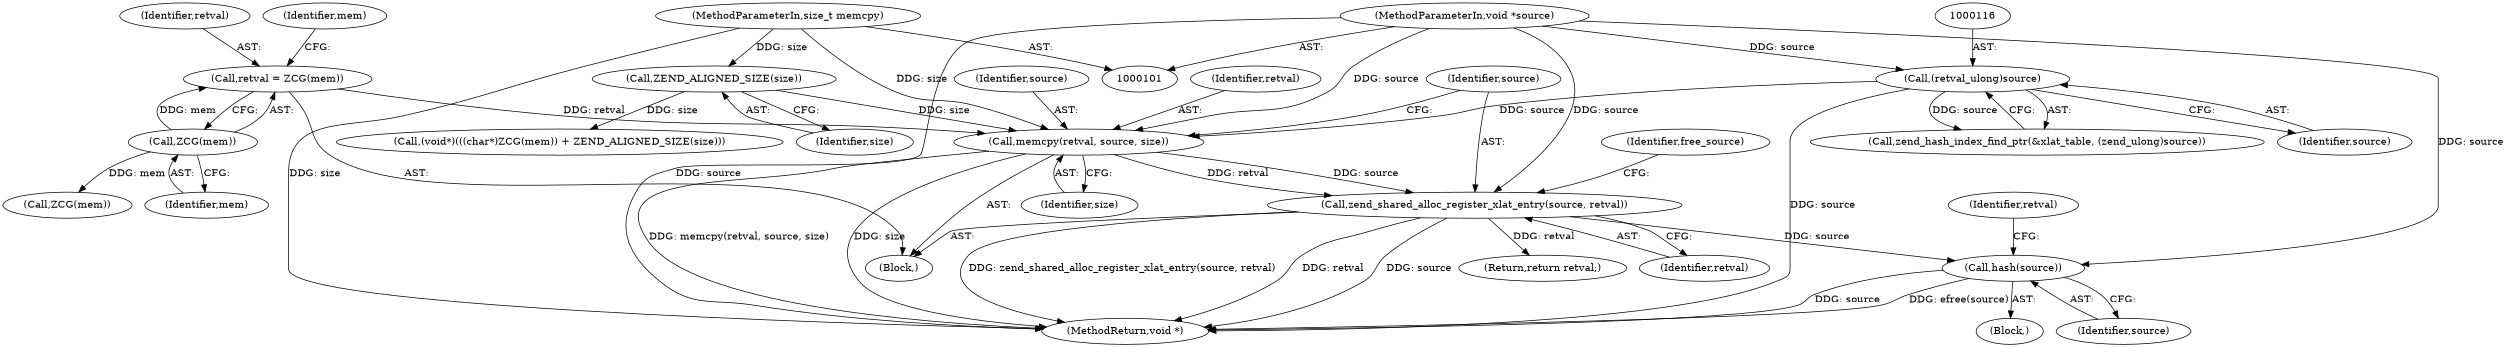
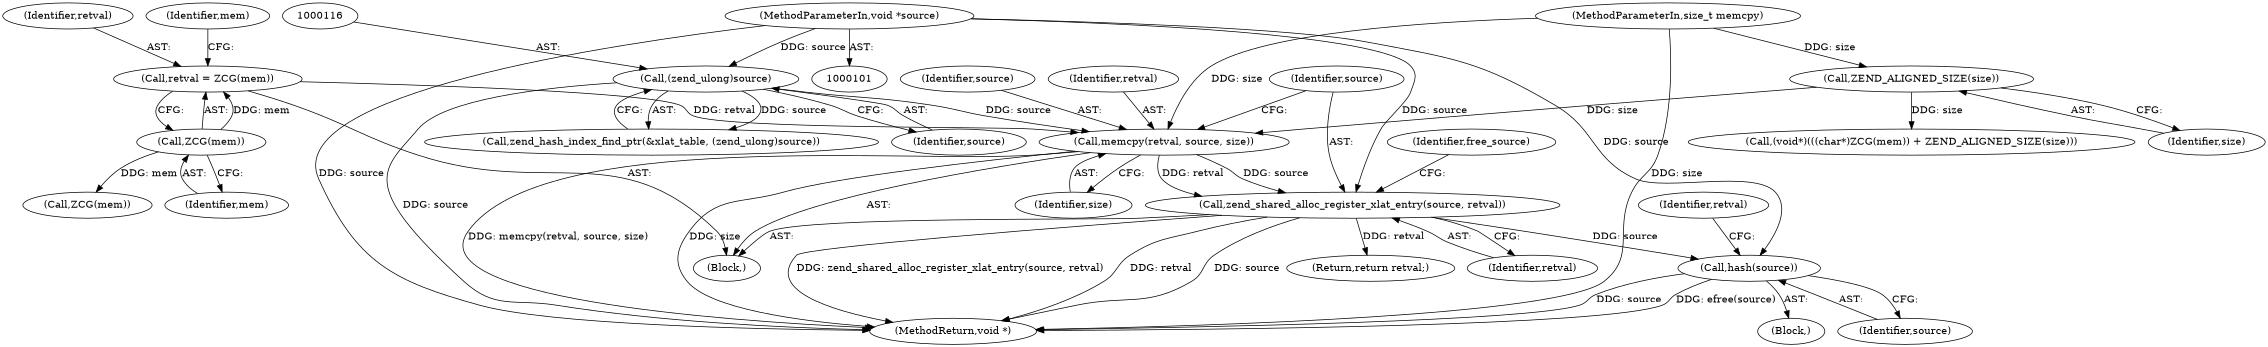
  digraph {
    n1 [label="(Call,hash(source))"]
    n2 [label="(Block,)"]
    n3 [label="(Identifier,source)"]
    n4 [label="(MethodReturn,void *)"]
    n5 [label="(Call,zend_shared_alloc_register_xlat_entry(source, retval))"]
    n6 [label="(Block,)"]
    n7 [label="(Return,return retval;)"]
    n8 [label="(Identifier,retval)"]
    n9 [label="(Call,memcpy(retval, source, size))"]
    n10 [label="(Identifier,size)"]
    n11 [label="(Call,retval = ZCG(mem))"]
    n12 [label="(Call,ZCG(mem))"]
    n13 [label="(Identifier,mem)"]
    n14 [label="(Call,ZCG(mem))"]
-   n15 [label="(Call,(retval_ulong)source)"]
+   n15 [label="(Call,(zend_ulong)source)"]
    n16 [label="(Identifier,source)"]
    n17 [label="(Call,zend_hash_index_find_ptr(&xlat_table, (zend_ulong)source))"]
    n18 [label="(MethodParameterIn,void *source)"]
    1000101
    n20 [label="(Call,ZEND_ALIGNED_SIZE(size))"]
    n21 [label="(Identifier,size)"]
    n22 [label="(Call,(void*)(((char*)ZCG(mem)) + ZEND_ALIGNED_SIZE(size)))"]
    n23 [label="(MethodParameterIn,size_t memcpy)"]
    n24 [label="(Identifier,retval)"]
    n25 [label="(Identifier,mem)"]
    n26 [label="(Identifier,retval)"]
    n27 [label="(Identifier,source)"]
    n28 [label="(Identifier,source)"]
    n29 [label="(Identifier,free_source)"]
    n30 [label="(Identifier,retval)"]
    1000116
    n1 -> n2 [label="AST: "]
    n1 -> n3 [label="CFG: "]
    n1 -> n4 [label="DDG: source"]
    n1 -> n4 [label="DDG: efree(source)"]
    n3 -> n1 [label="AST: "]
    n5 -> n1 [label="DDG: source"]
    n5 -> n4 [label="DDG: zend_shared_alloc_register_xlat_entry(source, retval)"]
    n5 -> n4 [label="DDG: retval"]
    n5 -> n4 [label="DDG: source"]
    n5 -> n6 [label="AST: "]
    n5 -> n7 [label="DDG: retval"]
    n5 -> n8 [label="CFG: "]
    n8 -> n5 [label="AST: "]
    n9 -> n4 [label="DDG: memcpy(retval, source, size)"]
    n9 -> n4 [label="DDG: size"]
    n9 -> n5 [label="DDG: source"]
    n9 -> n5 [label="DDG: retval"]
    n9 -> n6 [label="AST: "]
    n9 -> n10 [label="CFG: "]
    n10 -> n9 [label="AST: "]
    n11 -> n6 [label="AST: "]
    n11 -> n9 [label="DDG: retval"]
    n11 -> n12 [label="CFG: "]
    n12 -> n11 [label="AST: "]
    n12 -> n11 [label="DDG: mem"]
    n12 -> n13 [label="CFG: "]
    n12 -> n14 [label="DDG: mem"]
    n13 -> n12 [label="AST: "]
    n15 -> n4 [label="DDG: source"]
    n15 -> n9 [label="DDG: source"]
    n15 -> n16 [label="CFG: "]
    n15 -> n17 [label="AST: "]
    n15 -> n17 [label="DDG: source"]
    n16 -> n15 [label="AST: "]
    n17 -> n15 [label="CFG: "]
    n18 -> n1 [label="DDG: source"]
    n18 -> n4 [label="DDG: source"]
    n18 -> n5 [label="DDG: source"]
-   n18 -> n9 [label="DDG: source"]
    n18 -> n15 [label="DDG: source"]
    n18 -> 1000101 [label="AST: "]
    n20 -> n9 [label="DDG: size"]
    n20 -> n21 [label="CFG: "]
    n20 -> n22 [label="DDG: size"]
    n21 -> n20 [label="AST: "]
    n23 -> n4 [label="DDG: size"]
    n23 -> n9 [label="DDG: size"]
-   n23 -> 1000101 [label="AST: "]
    n23 -> n20 [label="DDG: size"]
    n24 -> n9 [label="AST: "]
    n25 -> n11 [label="CFG: "]
    n26 -> n1 [label="CFG: "]
    n27 -> n5 [label="AST: "]
    n27 -> n9 [label="CFG: "]
    n28 -> n9 [label="AST: "]
    n29 -> n5 [label="CFG: "]
    n30 -> n11 [label="AST: "]
    1000116 -> n15 [label="AST: "]
  }
